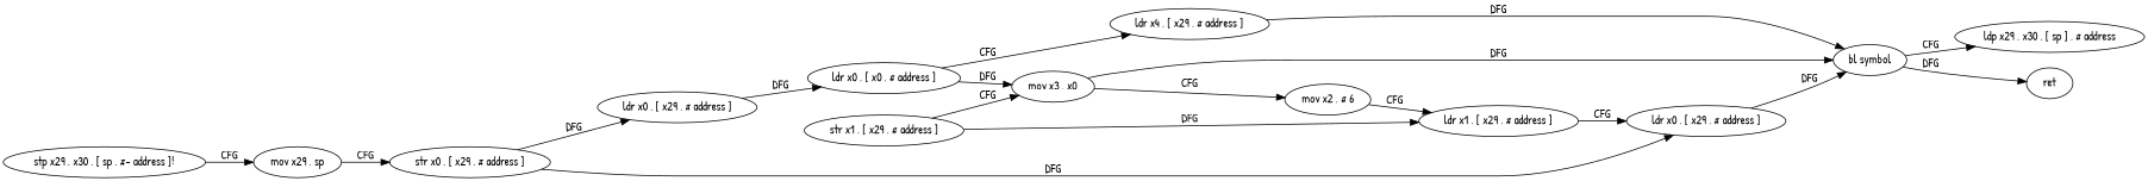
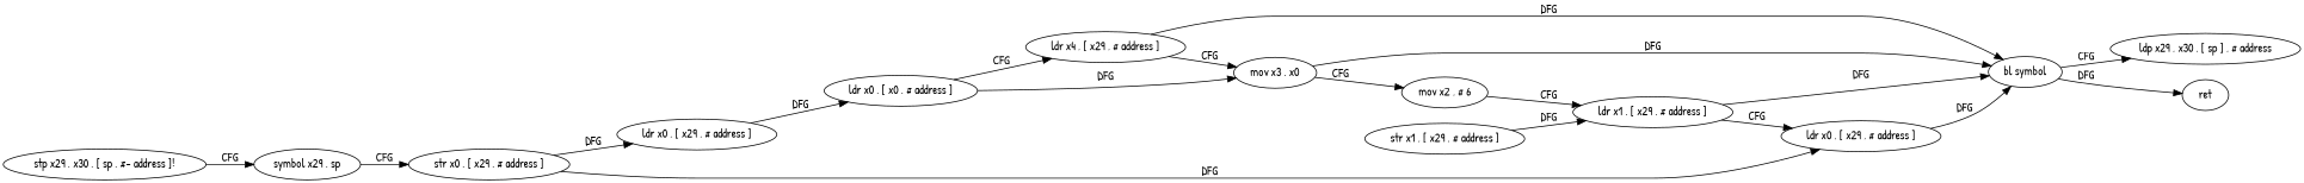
  digraph {
    fontname="Patrick Hand"
    rankdir=LR
    node [fontname="Patrick Hand"]
    edge [fontname="Patrick Hand"]
    n1 [label="stp x29 , x30 , [ sp , #- address ]!"]
-   n2 [label="mov x29 , sp"]
+   n2 [label="symbol x29 , sp"]
    n3 [label="str x0 , [ x29 , # address ]"]
    n4 [label="ldr x0 , [ x29 , # address ]"]
    n5 [label="ldr x0 , [ x29 , # address ]"]
    n6 [label="str x1 , [ x29 , # address ]"]
    n7 [label="ldr x1 , [ x29 , # address ]"]
    n8 [label="ldr x0 , [ x0 , # address ]"]
    n9 [label="bl symbol"]
    n10 [label="ldr x4 , [ x29 , # address ]"]
    n11 [label="mov x3 , x0"]
    n12 [label="mov x2 , # 6"]
    n13 [label="ldp x29 , x30 , [ sp ] , # address"]
    n14 [label=ret]
    n1 -> n2 [label=CFG]
    n2 -> n3 [label=CFG]
    n3 -> n4 [label=DFG]
    n3 -> n5 [label=DFG]
    n4 -> n8 [label=DFG]
    n5 -> n9 [label=DFG]
    n6 -> n7 [label=DFG]
    n7 -> n5 [label=CFG]
+   n7 -> n9 [label=DFG]
    n8 -> n10 [label=CFG]
    n8 -> n11 [label=DFG]
    n9 -> n13 [label=CFG]
    n9 -> n14 [label=DFG]
    n10 -> n9 [label=DFG]
-   n6 -> n11 [label=CFG]
+   n10 -> n11 [label=CFG]
    n11 -> n9 [label=DFG]
    n11 -> n12 [label=CFG]
    n12 -> n7 [label=CFG]
  }
